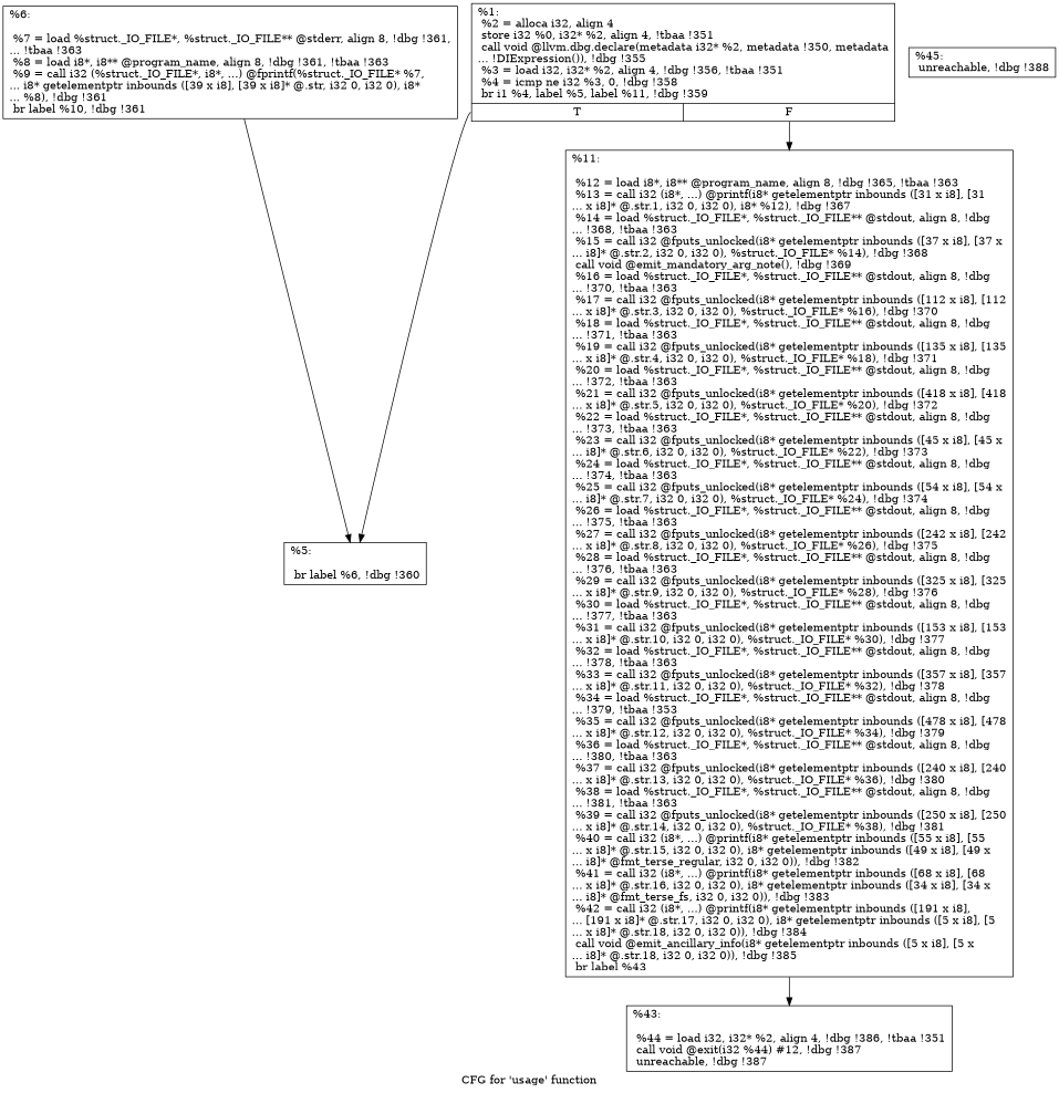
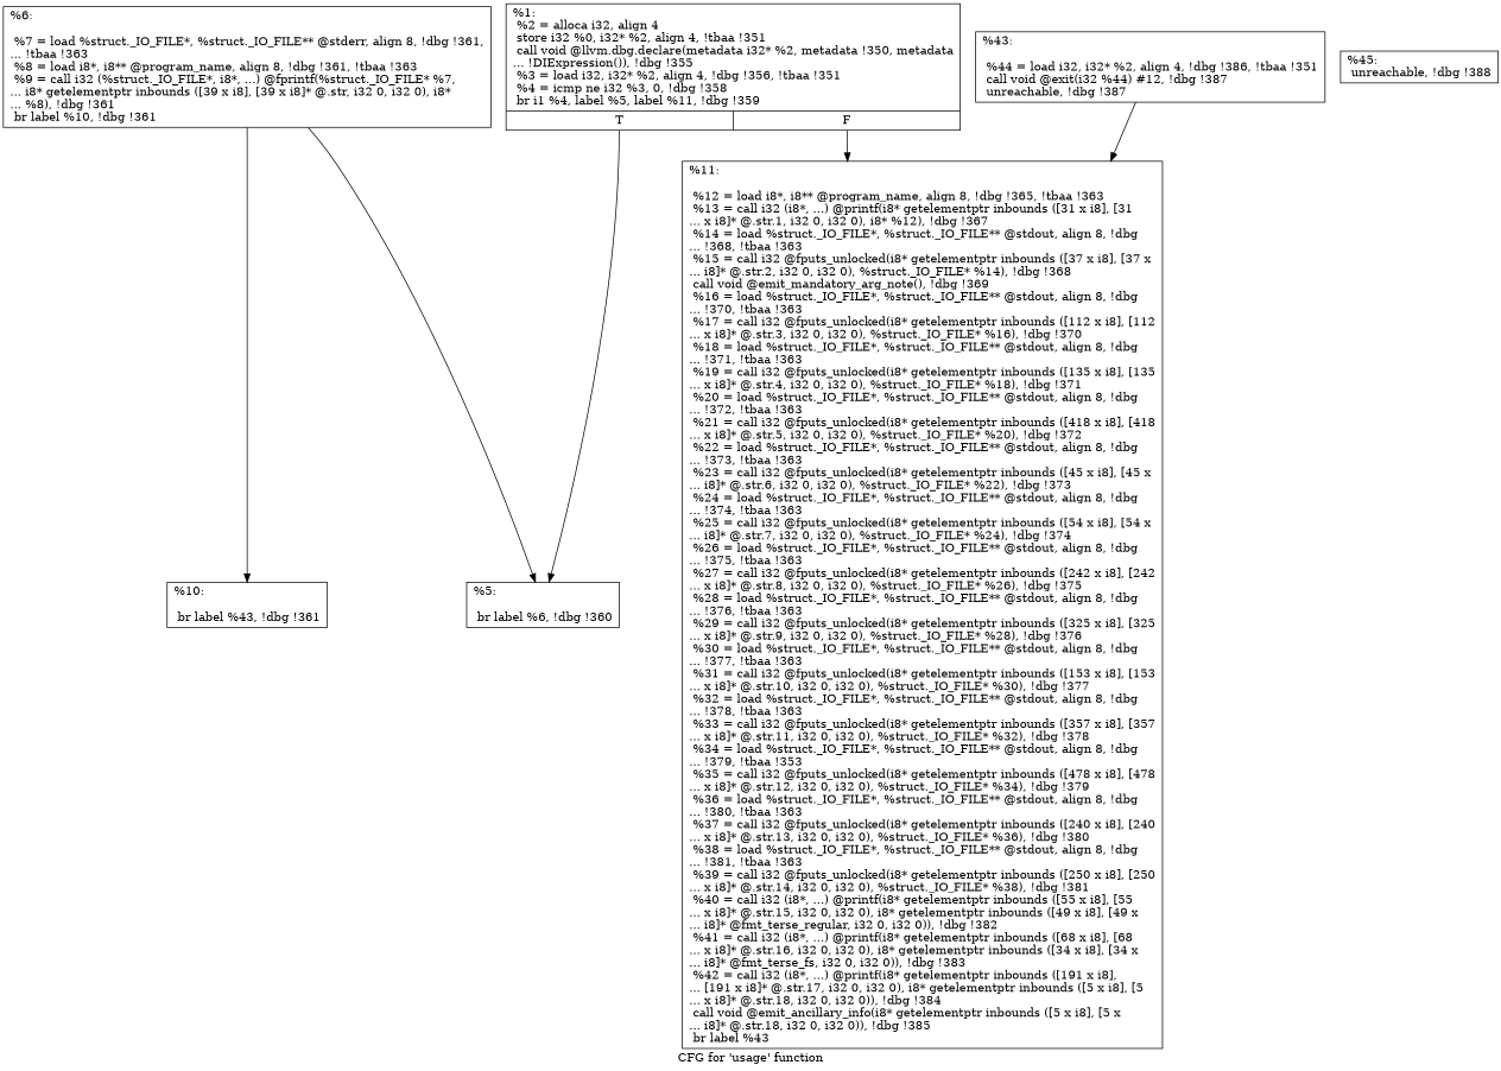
  digraph {
    fontname="DejaVu Serif"
    label="CFG for 'usage' function"
    node [fontname="DejaVu Serif" shape=record]
    edge [fontname="DejaVu Serif"]
    n1 [label="{%1:\l  %2 = alloca i32, align 4\l  store i32 %0, i32* %2, align 4, !tbaa !351\l  call void @llvm.dbg.declare(metadata i32* %2, metadata !350, metadata\l... !DIExpression()), !dbg !355\l  %3 = load i32, i32* %2, align 4, !dbg !356, !tbaa !351\l  %4 = icmp ne i32 %3, 0, !dbg !358\l  br i1 %4, label %5, label %11, !dbg !359\l|{<s0>T|<s1>F}}"]
    n2 [label="{%5:\l\l  br label %6, !dbg !360\l}"]
    n3 [label="{%11:\l\l  %12 = load i8*, i8** @program_name, align 8, !dbg !365, !tbaa !363\l  %13 = call i32 (i8*, ...) @printf(i8* getelementptr inbounds ([31 x i8], [31\l... x i8]* @.str.1, i32 0, i32 0), i8* %12), !dbg !367\l  %14 = load %struct._IO_FILE*, %struct._IO_FILE** @stdout, align 8, !dbg\l... !368, !tbaa !363\l  %15 = call i32 @fputs_unlocked(i8* getelementptr inbounds ([37 x i8], [37 x\l... i8]* @.str.2, i32 0, i32 0), %struct._IO_FILE* %14), !dbg !368\l  call void @emit_mandatory_arg_note(), !dbg !369\l  %16 = load %struct._IO_FILE*, %struct._IO_FILE** @stdout, align 8, !dbg\l... !370, !tbaa !363\l  %17 = call i32 @fputs_unlocked(i8* getelementptr inbounds ([112 x i8], [112\l... x i8]* @.str.3, i32 0, i32 0), %struct._IO_FILE* %16), !dbg !370\l  %18 = load %struct._IO_FILE*, %struct._IO_FILE** @stdout, align 8, !dbg\l... !371, !tbaa !363\l  %19 = call i32 @fputs_unlocked(i8* getelementptr inbounds ([135 x i8], [135\l... x i8]* @.str.4, i32 0, i32 0), %struct._IO_FILE* %18), !dbg !371\l  %20 = load %struct._IO_FILE*, %struct._IO_FILE** @stdout, align 8, !dbg\l... !372, !tbaa !363\l  %21 = call i32 @fputs_unlocked(i8* getelementptr inbounds ([418 x i8], [418\l... x i8]* @.str.5, i32 0, i32 0), %struct._IO_FILE* %20), !dbg !372\l  %22 = load %struct._IO_FILE*, %struct._IO_FILE** @stdout, align 8, !dbg\l... !373, !tbaa !363\l  %23 = call i32 @fputs_unlocked(i8* getelementptr inbounds ([45 x i8], [45 x\l... i8]* @.str.6, i32 0, i32 0), %struct._IO_FILE* %22), !dbg !373\l  %24 = load %struct._IO_FILE*, %struct._IO_FILE** @stdout, align 8, !dbg\l... !374, !tbaa !363\l  %25 = call i32 @fputs_unlocked(i8* getelementptr inbounds ([54 x i8], [54 x\l... i8]* @.str.7, i32 0, i32 0), %struct._IO_FILE* %24), !dbg !374\l  %26 = load %struct._IO_FILE*, %struct._IO_FILE** @stdout, align 8, !dbg\l... !375, !tbaa !363\l  %27 = call i32 @fputs_unlocked(i8* getelementptr inbounds ([242 x i8], [242\l... x i8]* @.str.8, i32 0, i32 0), %struct._IO_FILE* %26), !dbg !375\l  %28 = load %struct._IO_FILE*, %struct._IO_FILE** @stdout, align 8, !dbg\l... !376, !tbaa !363\l  %29 = call i32 @fputs_unlocked(i8* getelementptr inbounds ([325 x i8], [325\l... x i8]* @.str.9, i32 0, i32 0), %struct._IO_FILE* %28), !dbg !376\l  %30 = load %struct._IO_FILE*, %struct._IO_FILE** @stdout, align 8, !dbg\l... !377, !tbaa !363\l  %31 = call i32 @fputs_unlocked(i8* getelementptr inbounds ([153 x i8], [153\l... x i8]* @.str.10, i32 0, i32 0), %struct._IO_FILE* %30), !dbg !377\l  %32 = load %struct._IO_FILE*, %struct._IO_FILE** @stdout, align 8, !dbg\l... !378, !tbaa !363\l  %33 = call i32 @fputs_unlocked(i8* getelementptr inbounds ([357 x i8], [357\l... x i8]* @.str.11, i32 0, i32 0), %struct._IO_FILE* %32), !dbg !378\l  %34 = load %struct._IO_FILE*, %struct._IO_FILE** @stdout, align 8, !dbg\l... !379, !tbaa !353\l  %35 = call i32 @fputs_unlocked(i8* getelementptr inbounds ([478 x i8], [478\l... x i8]* @.str.12, i32 0, i32 0), %struct._IO_FILE* %34), !dbg !379\l  %36 = load %struct._IO_FILE*, %struct._IO_FILE** @stdout, align 8, !dbg\l... !380, !tbaa !363\l  %37 = call i32 @fputs_unlocked(i8* getelementptr inbounds ([240 x i8], [240\l... x i8]* @.str.13, i32 0, i32 0), %struct._IO_FILE* %36), !dbg !380\l  %38 = load %struct._IO_FILE*, %struct._IO_FILE** @stdout, align 8, !dbg\l... !381, !tbaa !363\l  %39 = call i32 @fputs_unlocked(i8* getelementptr inbounds ([250 x i8], [250\l... x i8]* @.str.14, i32 0, i32 0), %struct._IO_FILE* %38), !dbg !381\l  %40 = call i32 (i8*, ...) @printf(i8* getelementptr inbounds ([55 x i8], [55\l... x i8]* @.str.15, i32 0, i32 0), i8* getelementptr inbounds ([49 x i8], [49 x\l... i8]* @fmt_terse_regular, i32 0, i32 0)), !dbg !382\l  %41 = call i32 (i8*, ...) @printf(i8* getelementptr inbounds ([68 x i8], [68\l... x i8]* @.str.16, i32 0, i32 0), i8* getelementptr inbounds ([34 x i8], [34 x\l... i8]* @fmt_terse_fs, i32 0, i32 0)), !dbg !383\l  %42 = call i32 (i8*, ...) @printf(i8* getelementptr inbounds ([191 x i8],\l... [191 x i8]* @.str.17, i32 0, i32 0), i8* getelementptr inbounds ([5 x i8], [5\l... x i8]* @.str.18, i32 0, i32 0)), !dbg !384\l  call void @emit_ancillary_info(i8* getelementptr inbounds ([5 x i8], [5 x\l... i8]* @.str.18, i32 0, i32 0)), !dbg !385\l  br label %43\l}"]
    n4 [label="{%43:\l\l  %44 = load i32, i32* %2, align 4, !dbg !386, !tbaa !351\l  call void @exit(i32 %44) #12, !dbg !387\l  unreachable, !dbg !387\l}"]
    n5 [label="{%6:\l\l  %7 = load %struct._IO_FILE*, %struct._IO_FILE** @stderr, align 8, !dbg !361,\l... !tbaa !363\l  %8 = load i8*, i8** @program_name, align 8, !dbg !361, !tbaa !363\l  %9 = call i32 (%struct._IO_FILE*, i8*, ...) @fprintf(%struct._IO_FILE* %7,\l... i8* getelementptr inbounds ([39 x i8], [39 x i8]* @.str, i32 0, i32 0), i8*\l... %8), !dbg !361\l  br label %10, !dbg !361\l}"]
+   n6 [label="{%10:\l\l  br label %43, !dbg !361\l}"]
    n7 [label="{%45:                                                  \l  unreachable, !dbg !388\l}"]
    n1 -> n2 [tailport=s0]
    n1 -> n3 [tailport=s1]
-   n3 -> n4
+   n4 -> n3
    n5 -> n2
+   n5 -> n6
  }
